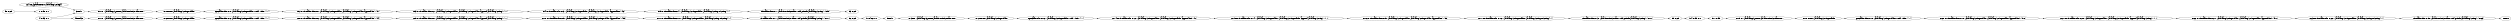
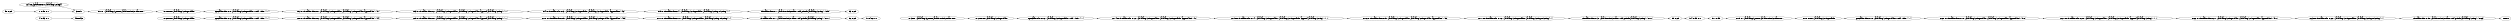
  digraph {
    rankdir=LR
    "r24 := @parameter0: java.lang.String[]"
    "i2 = i1"
    "b0 = 25"
    "i1 = b0 + 1"
    "$r1 = <java.lang.System: java.io.PrintStream out>"
    "$r0 = new java.lang.StringBuilder"
    "specialinvoke $r0.<java.lang.StringBuilder: void <init>()>()"
    "$r2 = virtualinvoke $r0.<java.lang.StringBuilder: java.lang.StringBuilder append(int)>(i1)"
    "$r3 = virtualinvoke $r2.<java.lang.StringBuilder: java.lang.StringBuilder append(java.lang.String)>(\" \")"
    "$r4 = virtualinvoke $r3.<java.lang.StringBuilder: java.lang.StringBuilder append(int)>(i2)"
    "$r5 = virtualinvoke $r4.<java.lang.StringBuilder: java.lang.String toString()>()"
    "virtualinvoke $r1.<java.io.PrintStream: void println(java.lang.String)>($r5)"
    "b3 = 25"
    "i4 = b3 + 1"
    "b5 = b3"
-   "$r7 = <java.lang.System: java.io.PrintStream out>"
    "$r6 = new java.lang.StringBuilder"
    "specialinvoke $r6.<java.lang.StringBuilder: void <init>()>()"
    "$r8 = virtualinvoke $r6.<java.lang.StringBuilder: java.lang.StringBuilder append(int)>(i4)"
    "$r9 = virtualinvoke $r8.<java.lang.StringBuilder: java.lang.StringBuilder append(java.lang.String)>(\" \")"
    "$r10 = virtualinvoke $r9.<java.lang.StringBuilder: java.lang.StringBuilder append(int)>(b5)"
    "$r11 = virtualinvoke $r10.<java.lang.StringBuilder: java.lang.String toString()>()"
    "virtualinvoke $r7.<java.io.PrintStream: void println(java.lang.String)>($r11)"
    "b6 = 25"
    "i7 = b6 + -1"
-   "i8 = i7"
    "$r13 = <java.lang.System: java.io.PrintStream out>"
    "$r12 = new java.lang.StringBuilder"
    "specialinvoke $r12.<java.lang.StringBuilder: void <init>()>()"
    "$r14 = virtualinvoke $r12.<java.lang.StringBuilder: java.lang.StringBuilder append(int)>(i7)"
    "$r15 = virtualinvoke $r14.<java.lang.StringBuilder: java.lang.StringBuilder append(java.lang.String)>(\" \")"
    "$r16 = virtualinvoke $r15.<java.lang.StringBuilder: java.lang.StringBuilder append(int)>(i8)"
    "$r17 = virtualinvoke $r16.<java.lang.StringBuilder: java.lang.String toString()>()"
    "virtualinvoke $r13.<java.io.PrintStream: void println(java.lang.String)>($r17)"
    "b9 = 25"
    n36 [label="i14 = b9 + -1"]
    "b11 = b9"
    "$r19 = <java.lang.System: java.io.PrintStream out>"
    "$r18 = new java.lang.StringBuilder"
    "specialinvoke $r18.<java.lang.StringBuilder: void <init>()>()"
    "$r20 = virtualinvoke $r18.<java.lang.StringBuilder: java.lang.StringBuilder append(int)>(i10)"
    "$r21 = virtualinvoke $r20.<java.lang.StringBuilder: java.lang.StringBuilder append(java.lang.String)>(\" \")"
    "$r22 = virtualinvoke $r21.<java.lang.StringBuilder: java.lang.StringBuilder append(int)>(b11)"
    "$r23 = virtualinvoke $r22.<java.lang.StringBuilder: java.lang.String toString()>()"
    "virtualinvoke $r19.<java.io.PrintStream: void println(java.lang.String)>($r23)"
    return
    "r24 := @parameter0: java.lang.String[]" -> "i2 = i1"
    "i2 = i1" -> "$r1 = <java.lang.System: java.io.PrintStream out>"
    "b0 = 25" -> "i1 = b0 + 1"
-   "i4 = b3 + 1" -> "i2 = i1"
+   "i1 = b0 + 1" -> "i2 = i1"
    "$r1 = <java.lang.System: java.io.PrintStream out>" -> "$r0 = new java.lang.StringBuilder"
    "$r0 = new java.lang.StringBuilder" -> "specialinvoke $r0.<java.lang.StringBuilder: void <init>()>()"
    "specialinvoke $r0.<java.lang.StringBuilder: void <init>()>()" -> "$r2 = virtualinvoke $r0.<java.lang.StringBuilder: java.lang.StringBuilder append(int)>(i1)"
    "$r2 = virtualinvoke $r0.<java.lang.StringBuilder: java.lang.StringBuilder append(int)>(i1)" -> "$r3 = virtualinvoke $r2.<java.lang.StringBuilder: java.lang.StringBuilder append(java.lang.String)>(\" \")"
    "$r3 = virtualinvoke $r2.<java.lang.StringBuilder: java.lang.StringBuilder append(java.lang.String)>(\" \")" -> "$r4 = virtualinvoke $r3.<java.lang.StringBuilder: java.lang.StringBuilder append(int)>(i2)"
    "$r4 = virtualinvoke $r3.<java.lang.StringBuilder: java.lang.StringBuilder append(int)>(i2)" -> "$r5 = virtualinvoke $r4.<java.lang.StringBuilder: java.lang.String toString()>()"
    "$r5 = virtualinvoke $r4.<java.lang.StringBuilder: java.lang.String toString()>()" -> "virtualinvoke $r1.<java.io.PrintStream: void println(java.lang.String)>($r5)"
    "virtualinvoke $r1.<java.io.PrintStream: void println(java.lang.String)>($r5)" -> "b3 = 25"
    "i4 = b3 + 1" -> "b5 = b3"
-   "b5 = b3" -> "$r7 = <java.lang.System: java.io.PrintStream out>"
-   "$r7 = <java.lang.System: java.io.PrintStream out>" -> "$r6 = new java.lang.StringBuilder"
    "$r6 = new java.lang.StringBuilder" -> "specialinvoke $r6.<java.lang.StringBuilder: void <init>()>()"
    "specialinvoke $r6.<java.lang.StringBuilder: void <init>()>()" -> "$r8 = virtualinvoke $r6.<java.lang.StringBuilder: java.lang.StringBuilder append(int)>(i4)"
    "$r8 = virtualinvoke $r6.<java.lang.StringBuilder: java.lang.StringBuilder append(int)>(i4)" -> "$r9 = virtualinvoke $r8.<java.lang.StringBuilder: java.lang.StringBuilder append(java.lang.String)>(\" \")"
    "$r9 = virtualinvoke $r8.<java.lang.StringBuilder: java.lang.StringBuilder append(java.lang.String)>(\" \")" -> "$r10 = virtualinvoke $r9.<java.lang.StringBuilder: java.lang.StringBuilder append(int)>(b5)"
    "$r10 = virtualinvoke $r9.<java.lang.StringBuilder: java.lang.StringBuilder append(int)>(b5)" -> "$r11 = virtualinvoke $r10.<java.lang.StringBuilder: java.lang.String toString()>()"
    "$r11 = virtualinvoke $r10.<java.lang.StringBuilder: java.lang.String toString()>()" -> "virtualinvoke $r7.<java.io.PrintStream: void println(java.lang.String)>($r11)"
    "virtualinvoke $r7.<java.io.PrintStream: void println(java.lang.String)>($r11)" -> "b6 = 25"
    "b6 = 25" -> "i7 = b6 + -1"
-   "i7 = b6 + -1" -> "i8 = i7"
-   "i8 = i7" -> "$r13 = <java.lang.System: java.io.PrintStream out>"
    "$r13 = <java.lang.System: java.io.PrintStream out>" -> "$r12 = new java.lang.StringBuilder"
    "$r12 = new java.lang.StringBuilder" -> "specialinvoke $r12.<java.lang.StringBuilder: void <init>()>()"
    "specialinvoke $r12.<java.lang.StringBuilder: void <init>()>()" -> "$r14 = virtualinvoke $r12.<java.lang.StringBuilder: java.lang.StringBuilder append(int)>(i7)"
    "$r14 = virtualinvoke $r12.<java.lang.StringBuilder: java.lang.StringBuilder append(int)>(i7)" -> "$r15 = virtualinvoke $r14.<java.lang.StringBuilder: java.lang.StringBuilder append(java.lang.String)>(\" \")"
    "$r15 = virtualinvoke $r14.<java.lang.StringBuilder: java.lang.StringBuilder append(java.lang.String)>(\" \")" -> "$r16 = virtualinvoke $r15.<java.lang.StringBuilder: java.lang.StringBuilder append(int)>(i8)"
    "$r16 = virtualinvoke $r15.<java.lang.StringBuilder: java.lang.StringBuilder append(int)>(i8)" -> "$r17 = virtualinvoke $r16.<java.lang.StringBuilder: java.lang.String toString()>()"
    "$r17 = virtualinvoke $r16.<java.lang.StringBuilder: java.lang.String toString()>()" -> "virtualinvoke $r13.<java.io.PrintStream: void println(java.lang.String)>($r17)"
    "virtualinvoke $r13.<java.io.PrintStream: void println(java.lang.String)>($r17)" -> "b9 = 25"
    "b9 = 25" -> n36
    n36 -> "b11 = b9"
    "b11 = b9" -> "$r19 = <java.lang.System: java.io.PrintStream out>"
    "$r19 = <java.lang.System: java.io.PrintStream out>" -> "$r18 = new java.lang.StringBuilder"
    "$r18 = new java.lang.StringBuilder" -> "specialinvoke $r18.<java.lang.StringBuilder: void <init>()>()"
    "specialinvoke $r18.<java.lang.StringBuilder: void <init>()>()" -> "$r20 = virtualinvoke $r18.<java.lang.StringBuilder: java.lang.StringBuilder append(int)>(i10)"
    "$r20 = virtualinvoke $r18.<java.lang.StringBuilder: java.lang.StringBuilder append(int)>(i10)" -> "$r21 = virtualinvoke $r20.<java.lang.StringBuilder: java.lang.StringBuilder append(java.lang.String)>(\" \")"
    "$r21 = virtualinvoke $r20.<java.lang.StringBuilder: java.lang.StringBuilder append(java.lang.String)>(\" \")" -> "$r22 = virtualinvoke $r21.<java.lang.StringBuilder: java.lang.StringBuilder append(int)>(b11)"
    "$r22 = virtualinvoke $r21.<java.lang.StringBuilder: java.lang.StringBuilder append(int)>(b11)" -> "$r23 = virtualinvoke $r22.<java.lang.StringBuilder: java.lang.String toString()>()"
    "$r23 = virtualinvoke $r22.<java.lang.StringBuilder: java.lang.String toString()>()" -> "virtualinvoke $r19.<java.io.PrintStream: void println(java.lang.String)>($r23)"
    "virtualinvoke $r19.<java.io.PrintStream: void println(java.lang.String)>($r23)" -> return
  }
